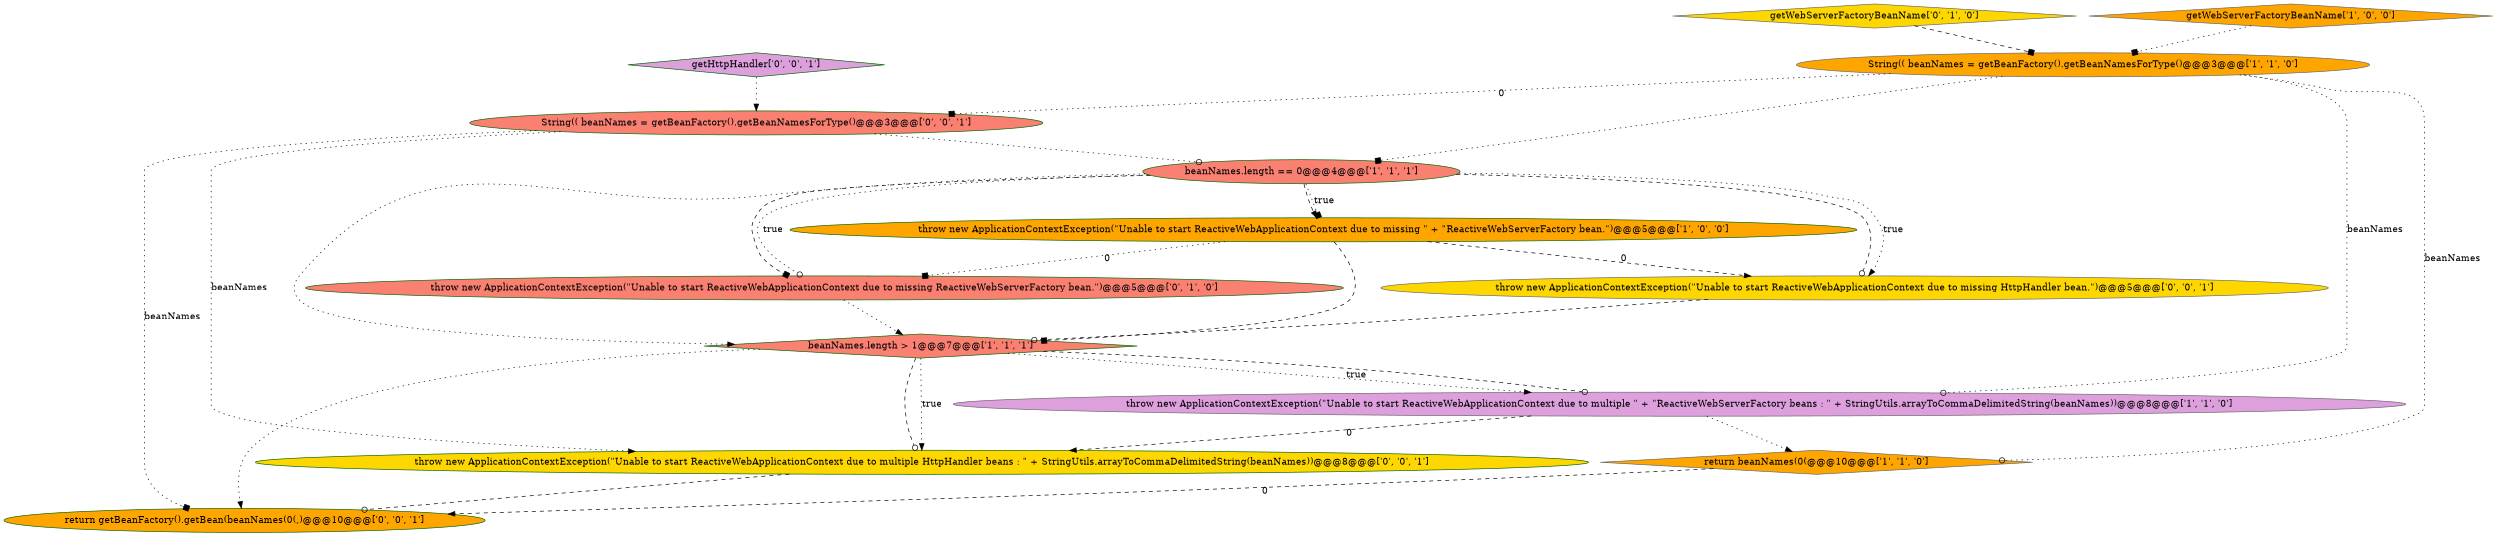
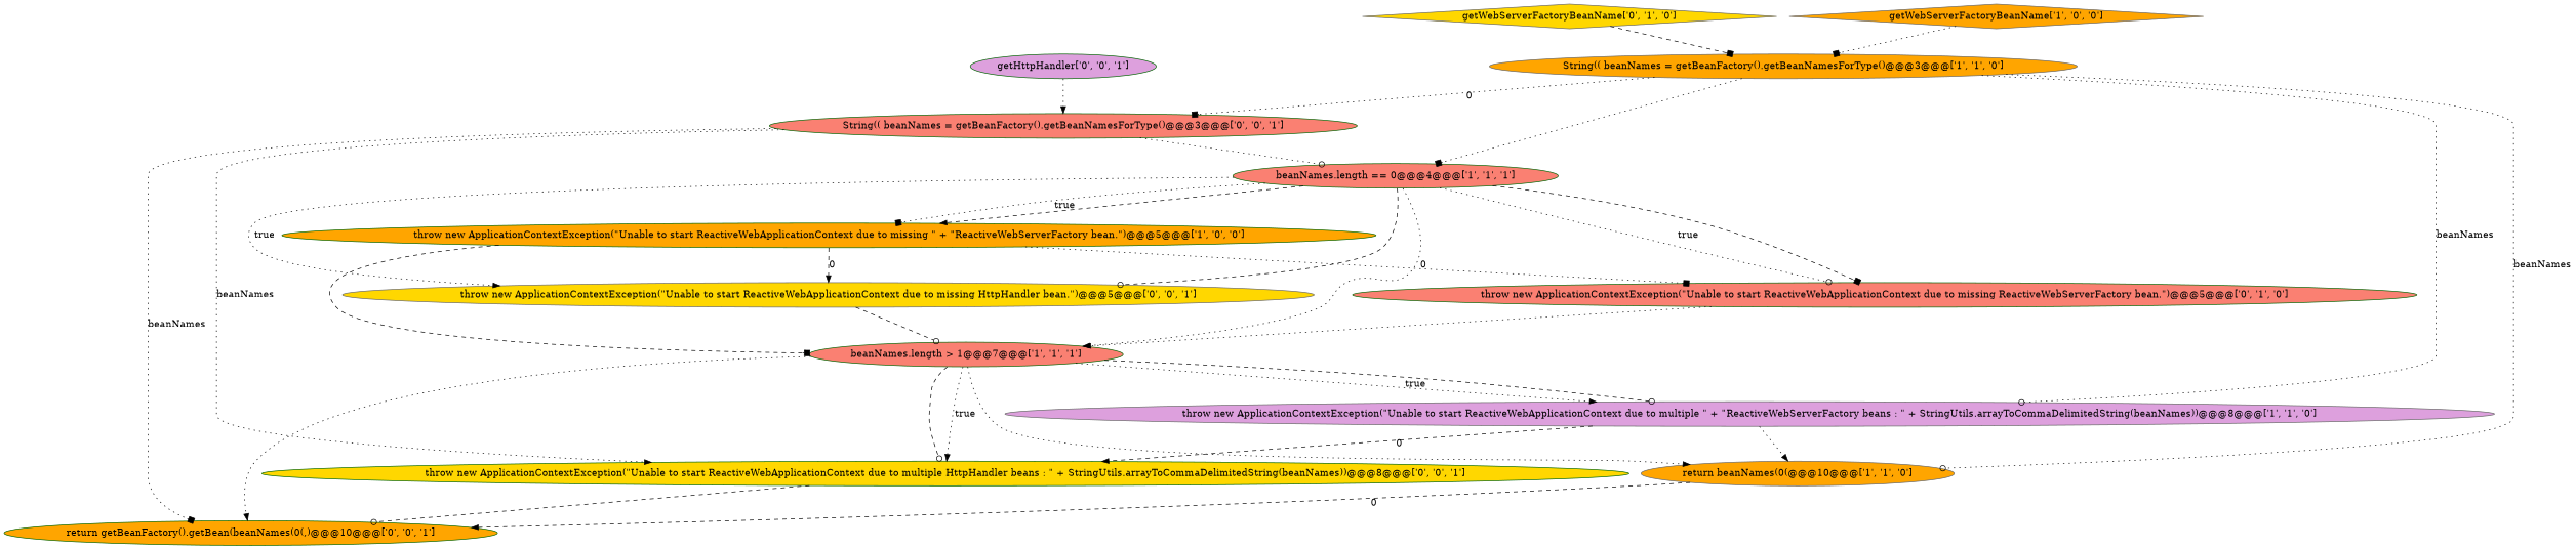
  digraph {
    node [color=darkgreen fillcolor=orange shape=ellipse style=filled]
    edge [arrowhead=normal style=dotted]
-   n1 [color=gray40 label="return beanNames(0(@@@10@@@['1', '1', '0']" shape=diamond]
+   n1 [color=gray40 label="return beanNames(0(@@@10@@@['1', '1', '0']"]
    n2 [label="return getBeanFactory().getBean(beanNames(0(,)@@@10@@@['0', '0', '1']"]
    n3 [color=gray40 fillcolor=gold label="throw new ApplicationContextException(\"Unable to start ReactiveWebApplicationContext due to missing HttpHandler bean.\")@@@5@@@['0', '0', '1']"]
-   n4 [fillcolor=salmon label="beanNames.length > 1@@@7@@@['1', '1', '1']" shape=diamond]
+   n4 [fillcolor=salmon label="beanNames.length > 1@@@7@@@['1', '1', '1']"]
    n5 [color=gray40 fillcolor=plum label="throw new ApplicationContextException(\"Unable to start ReactiveWebApplicationContext due to multiple \" + \"ReactiveWebServerFactory beans : \" + StringUtils.arrayToCommaDelimitedString(beanNames))@@@8@@@['1', '1', '0']"]
    n6 [fillcolor=gold label="throw new ApplicationContextException(\"Unable to start ReactiveWebApplicationContext due to multiple HttpHandler beans : \" + StringUtils.arrayToCommaDelimitedString(beanNames))@@@8@@@['0', '0', '1']"]
    n7 [color=gray40 label="String(( beanNames = getBeanFactory().getBeanNamesForType()@@@3@@@['1', '1', '0']"]
    n8 [fillcolor=salmon label="String(( beanNames = getBeanFactory().getBeanNamesForType()@@@3@@@['0', '0', '1']"]
    n9 [fillcolor=salmon label="beanNames.length == 0@@@4@@@['1', '1', '1']"]
    n10 [fillcolor=salmon label="throw new ApplicationContextException(\"Unable to start ReactiveWebApplicationContext due to missing ReactiveWebServerFactory bean.\")@@@5@@@['0', '1', '0']"]
    n11 [label="throw new ApplicationContextException(\"Unable to start ReactiveWebApplicationContext due to missing \" + \"ReactiveWebServerFactory bean.\")@@@5@@@['1', '0', '0']"]
    n12 [color=gray40 fillcolor=gold label="getWebServerFactoryBeanName['0', '1', '0']" shape=diamond]
-   n13 [fillcolor=plum label="getHttpHandler['0', '0', '1']" shape=diamond]
+   n13 [fillcolor=plum label="getHttpHandler['0', '0', '1']"]
    n14 [color=gray40 label="getWebServerFactoryBeanName['1', '0', '0']" shape=diamond]
    n1 -> n2 [label=0 style=dashed]
    n3 -> n4 [arrowhead=odot style=dashed]
+   n4 -> n1
    n4 -> n2
    n4 -> n5 [label=true]
    n4 -> n5 [arrowhead=odot style=dashed]
    n4 -> n6 [arrowhead=odot style=dashed]
    n4 -> n6 [label=true]
    n5 -> n1
    n5 -> n6 [label=0 style=dashed]
    n6 -> n2 [arrowhead=odot style=dashed]
    n7 -> n1 [arrowhead=odot label=beanNames]
    n7 -> n5 [arrowhead=odot label=beanNames]
    n7 -> n8 [arrowhead=box label=0]
    n7 -> n9 [arrowhead=box]
    n8 -> n2 [arrowhead=box label=beanNames]
    n8 -> n6 [label=beanNames]
    n8 -> n9 [arrowhead=odot]
    n9 -> n3 [arrowhead=odot style=dashed]
    n9 -> n3 [label=true]
    n9 -> n4
    n9 -> n10 [arrowhead=odot label=true]
    n9 -> n10 [arrowhead=box style=dashed]
    n9 -> n11 [style=dashed]
    n9 -> n11 [arrowhead=box label=true]
    n10 -> n4
    n11 -> n3 [label=0 style=dashed]
    n11 -> n4 [arrowhead=box style=dashed]
    n11 -> n10 [arrowhead=box label=0]
    n12 -> n7 [arrowhead=box style=dashed]
    n13 -> n8
    n14 -> n7 [arrowhead=box]
  }
